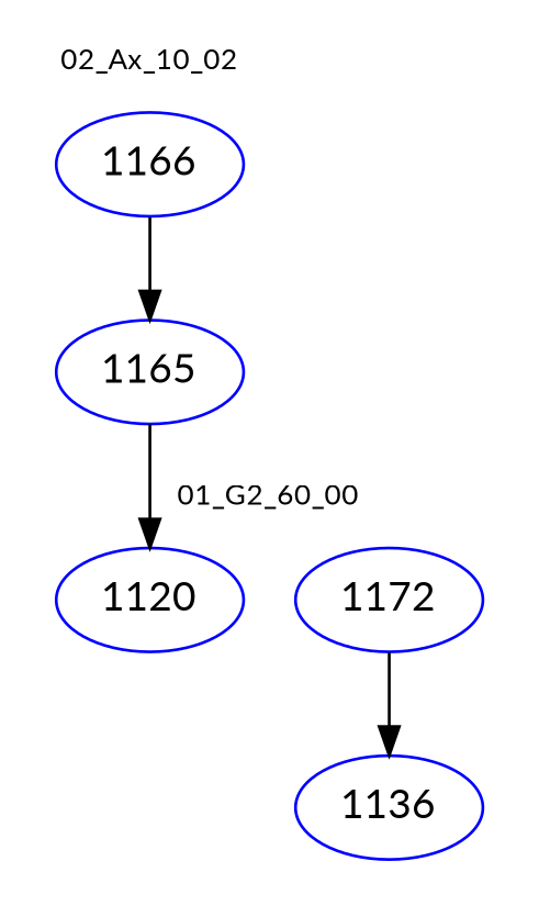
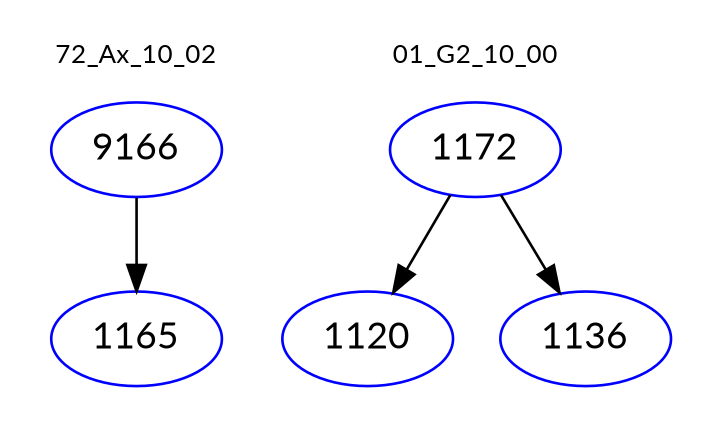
  digraph {
    fontname=Lato
    node [color=blue fontname=Lato]
    edge [color=black fontname=Lato]
-   n1 [label=1166]
+   n1 [label=9166]
    n2 [label=1165]
    n3 [label=1172]
    n4 [label=1120]
    n5 [label=1136]
    subgraph cluster_1 {
      color=white
      fontsize=10
-     label="02_Ax_10_02"
+     label="72_Ax_10_02"
      n1
      n2
    }
    subgraph cluster_2 {
      color=white
      fontsize=10
-     label="01_G2_60_00"
+     label="01_G2_10_00"
      n3
      n4
      n5
    }
    n1 -> n2
-   n2 -> n4
+   n3 -> n4
    n3 -> n5
  }
